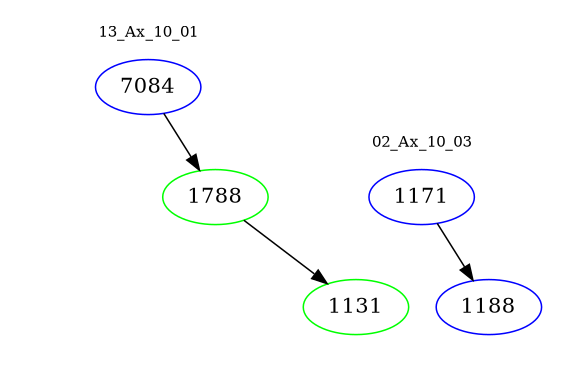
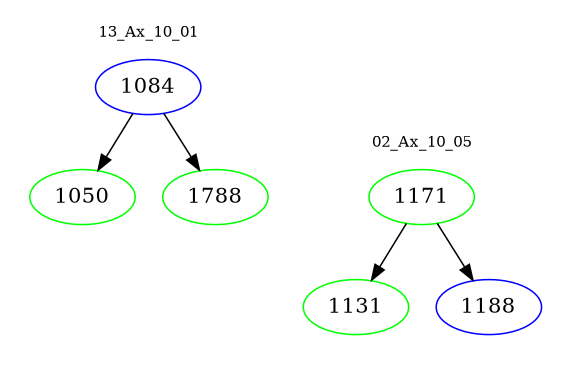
  digraph {
    node [color=blue]
    edge [color=black]
-   n1 [label=7084]
+   n1 [label=1084]
+   n2 [color=green label=1050]
    n3 [color=green label=1788]
-   n4 [label=1171]
+   n4 [color=green label=1171]
    n5 [color=green label=1131]
    n6 [label=1188]
    subgraph cluster_1 {
      color=white
      fontsize=10
      label="13_Ax_10_01"
      n1
+     n2
      n3
    }
    subgraph cluster_2 {
      color=white
      fontsize=10
-     label="02_Ax_10_03"
+     label="02_Ax_10_05"
      n4
      n5
      n6
    }
+   n1 -> n2
    n1 -> n3
-   n3 -> n5
+   n4 -> n5
    n4 -> n6
  }
